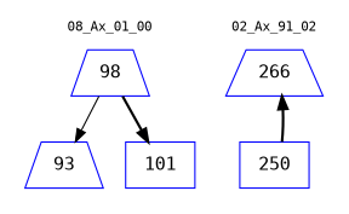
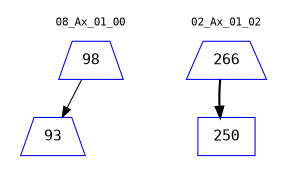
  digraph {
    fontname="DejaVu Sans Mono"
    node [color=blue fontname="DejaVu Sans Mono" shape=trapezium]
    edge [color=black fontname="DejaVu Sans Mono" style=bold]
    n1 [label=98]
    n2 [label=93]
-   n3 [label=101 shape=box]
    n4 [label=266]
    n5 [label=250 shape=box]
    subgraph cluster_1 {
      color=white
      fontsize=10
      label="08_Ax_01_00"
      n1
      n2
-     n3
    }
    subgraph cluster_2 {
      color=white
      fontsize=10
-     label="02_Ax_91_02"
+     label="02_Ax_01_02"
      n4
      n5
    }
    n1 -> n2 [style=solid]
-   n1 -> n3
-   n5 -> n4
+   n4 -> n5
  }
